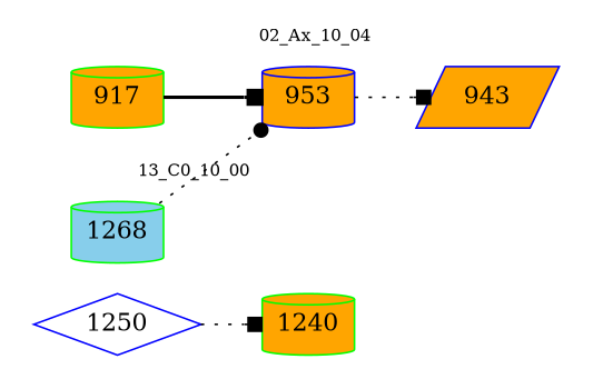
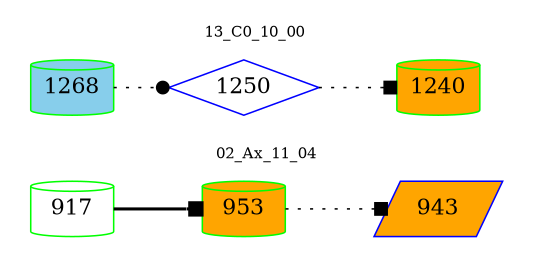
  digraph {
    rankdir=LR
    node [color=green fillcolor=orange shape=cylinder style=filled]
    edge [arrowhead=box color=black style=dotted]
-   n1 [label=917]
-   n2 [color=blue label=953]
+   n1 [fillcolor=white label=917]
+   n2 [label=953]
    n3 [color=blue label=943 shape=parallelogram]
    n4 [fillcolor=skyblue label=1268]
    n5 [color=blue fillcolor=white label=1250 shape=diamond]
    n6 [label=1240]
    subgraph cluster_1 {
      color=white
      fontsize=10
-     label="02_Ax_10_04"
+     label="02_Ax_11_04"
      n1
      n2
      n3
    }
    subgraph cluster_2 {
      color=white
      fontsize=10
      label="13_C0_10_00"
      n4
      n5
      n6
    }
    n1 -> n2 [style=bold]
    n2 -> n3
-   n4 -> n2 [arrowhead=dot]
+   n4 -> n5 [arrowhead=dot]
    n5 -> n6
  }
